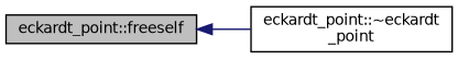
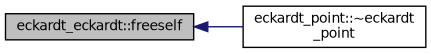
  digraph {
    rankdir=LR
    node [color=black fontname=Helvetica fontsize=10 shape=record style=filled]
-   n1 [fillcolor=grey75 fontcolor=black height=0.2 label="eckardt_point::freeself" width=0.4]
+   n1 [fillcolor=grey75 fontcolor=black height=0.2 label="eckardt_eckardt::freeself" width=0.4]
    n2 [fillcolor=white height=0.2 label="eckardt_point::~eckardt\l_point" width=0.4]
    n1 -> n2 [color=midnightblue dir=back fontname=Helvetica fontsize=10 labelfontname=Helvetica labelfontsize=10 style=solid]
  }
